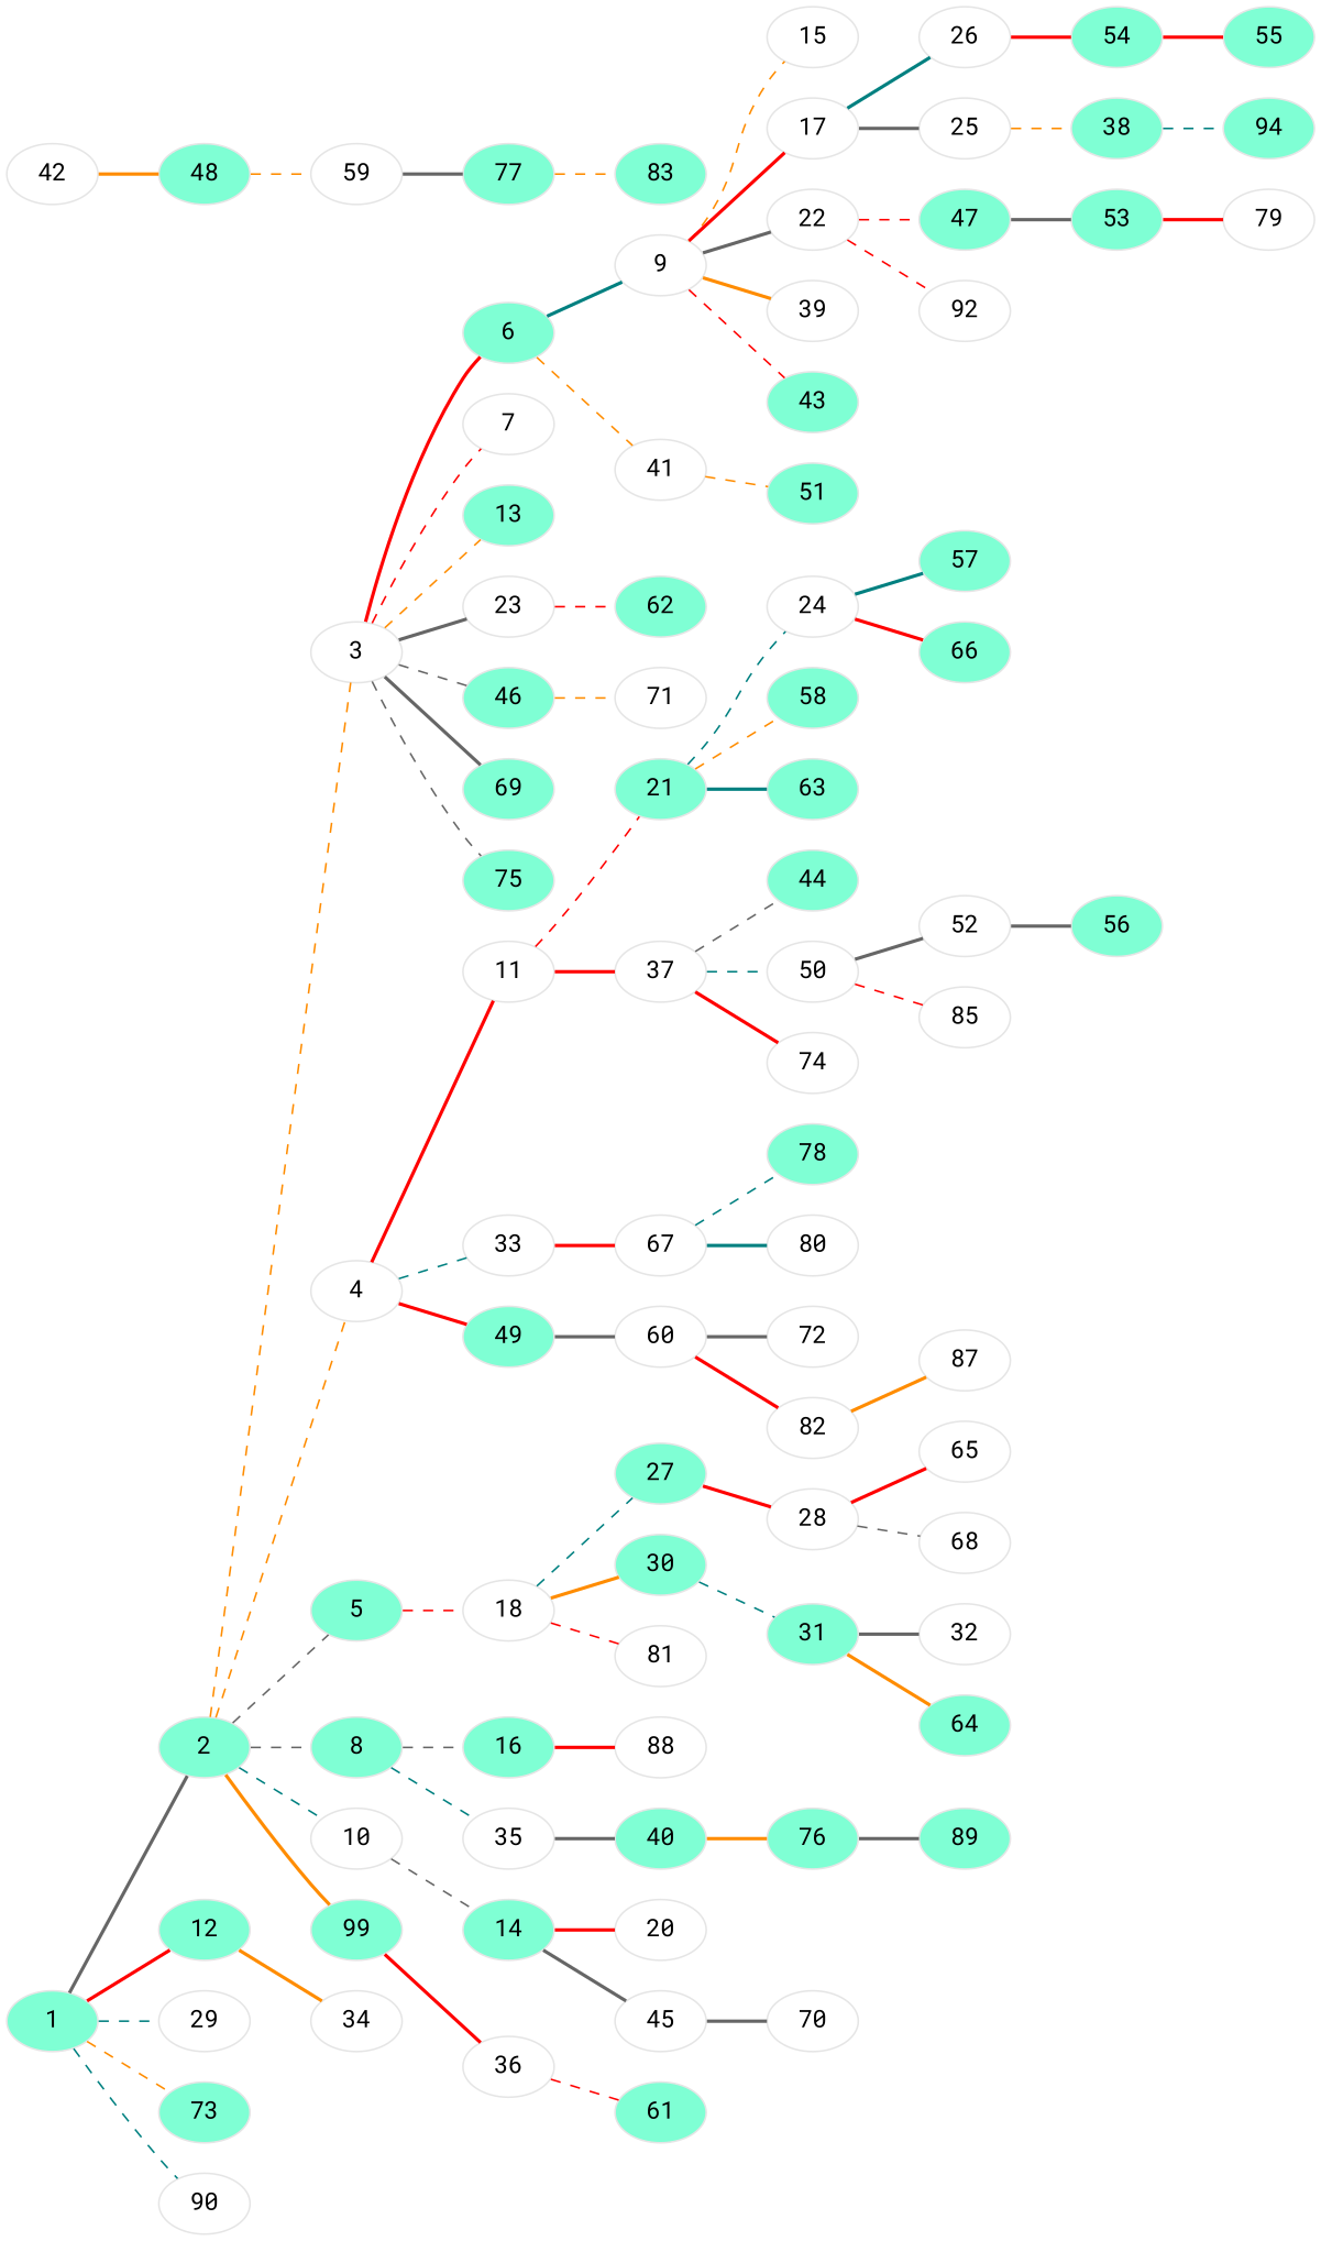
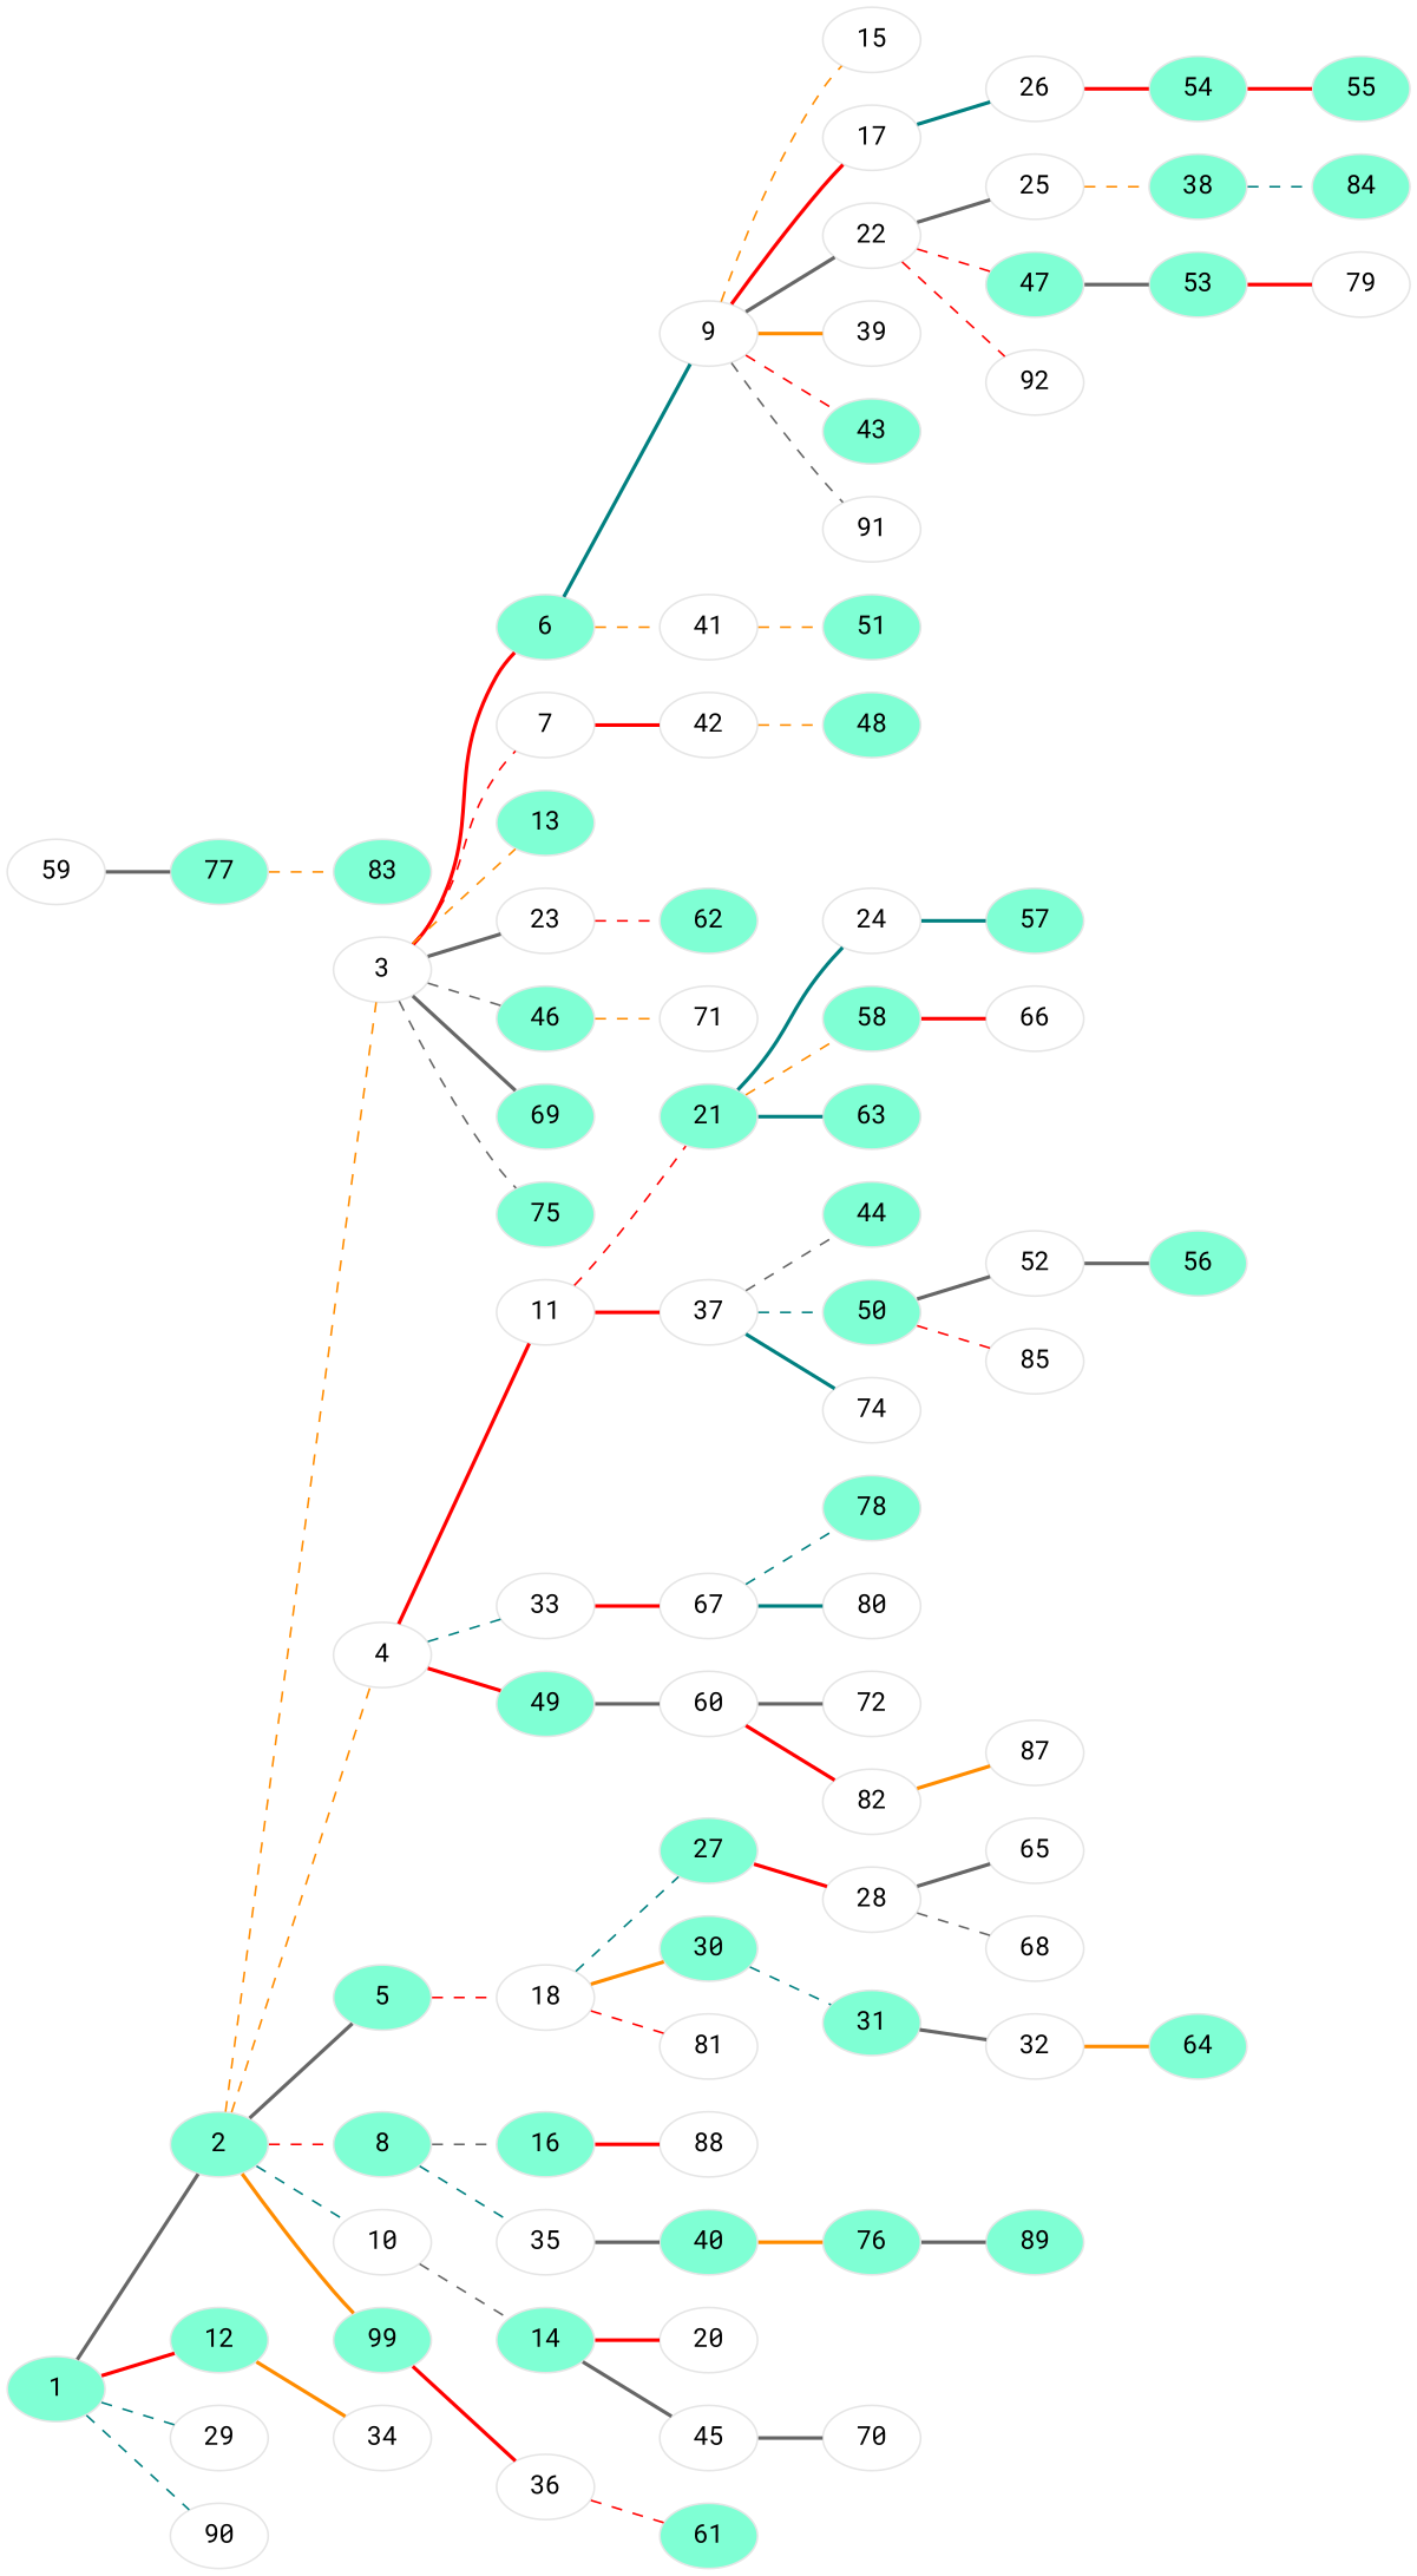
  graph {
    fontname="Roboto Mono"
    rankdir=LR
    node [color=gray90 fillcolor=white fontname="Roboto Mono" style=filled]
    edge [color=red fontname="Roboto Mono" style=bold]
    1 [fillcolor=aquamarine]
    2 [fillcolor=aquamarine]
    12 [fillcolor=aquamarine]
    29
-   73 [fillcolor=aquamarine]
    90
    3
    4
    5 [fillcolor=aquamarine]
    8 [fillcolor=aquamarine]
    10
    n12 [fillcolor=aquamarine label=99]
    34
    6 [fillcolor=aquamarine]
    7
    13 [fillcolor=aquamarine]
    23
    46 [fillcolor=aquamarine]
    69 [fillcolor=aquamarine]
    75 [fillcolor=aquamarine]
    11
    33
    49 [fillcolor=aquamarine]
    18
    16 [fillcolor=aquamarine]
    35
    14 [fillcolor=aquamarine]
    36
    9
    41
    42
    62 [fillcolor=aquamarine]
    71
    21 [fillcolor=aquamarine]
    37
    67
    60
    27 [fillcolor=aquamarine]
    30 [fillcolor=aquamarine]
    81
    15
    17
    22
    39
    43 [fillcolor=aquamarine]
+   91
    51 [fillcolor=aquamarine]
    48 [fillcolor=aquamarine]
    88
    40 [fillcolor=aquamarine]
    26
    25
    47 [fillcolor=aquamarine]
    92
    20
    45
    24
    58 [fillcolor=aquamarine]
    63 [fillcolor=aquamarine]
    44 [fillcolor=aquamarine]
-   50
+   50 [fillcolor=aquamarine]
    74
    70
    54 [fillcolor=aquamarine]
    28
    31 [fillcolor=aquamarine]
    61 [fillcolor=aquamarine]
    57 [fillcolor=aquamarine]
-   66 [fillcolor=aquamarine]
+   66
    38 [fillcolor=aquamarine]
    53 [fillcolor=aquamarine]
-   84 [fillcolor=aquamarine label=94]
+   84 [fillcolor=aquamarine]
    55 [fillcolor=aquamarine]
    65
    68
    32
    64 [fillcolor=aquamarine]
    78 [fillcolor=aquamarine]
    80
    76 [fillcolor=aquamarine]
    52
    85
    89 [fillcolor=aquamarine]
    59
    79
    77 [fillcolor=aquamarine]
    72
    82
    56 [fillcolor=aquamarine]
    83 [fillcolor=aquamarine]
    87
    1 -- 2 [color=gray40]
    1 -- 12
    1 -- 29 [color=teal style=dashed]
-   1 -- 73 [color=darkorange style=dashed]
    1 -- 90 [color=teal style=dashed]
    2 -- 3 [color=darkorange style=dashed]
    2 -- 4 [color=darkorange style=dashed]
-   2 -- 5 [color=gray40 style=dashed]
-   2 -- 8 [color=gray40 style=dashed]
+   2 -- 5 [color=gray40]
+   2 -- 8 [style=dashed]
    2 -- 10 [color=teal style=dashed]
    2 -- n12 [color=darkorange]
    12 -- 34 [color=darkorange]
    3 -- 6
    3 -- 7 [style=dashed]
    3 -- 13 [color=darkorange style=dashed]
    3 -- 23 [color=gray40]
    3 -- 46 [color=gray40 style=dashed]
    3 -- 69 [color=gray40]
    3 -- 75 [color=gray40 style=dashed]
    4 -- 11
    4 -- 33 [color=teal style=dashed]
    4 -- 49
    5 -- 18 [style=dashed]
    8 -- 16 [color=gray40 style=dashed]
    8 -- 35 [color=teal style=dashed]
    10 -- 14 [color=gray40 style=dashed]
    n12 -- 36
    6 -- 9 [color=teal]
    6 -- 41 [color=darkorange style=dashed]
+   7 -- 42
    23 -- 62 [style=dashed]
    46 -- 71 [color=darkorange style=dashed]
    11 -- 21 [style=dashed]
    11 -- 37
    33 -- 67
    49 -- 60 [color=gray40]
    18 -- 27 [color=teal style=dashed]
    18 -- 30 [color=darkorange]
    18 -- 81 [style=dashed]
    16 -- 88
    35 -- 40 [color=gray40]
    14 -- 20
    14 -- 45 [color=gray40]
    36 -- 61 [style=dashed]
    9 -- 15 [color=darkorange style=dashed]
    9 -- 17
    9 -- 22 [color=gray40]
    9 -- 39 [color=darkorange]
    9 -- 43 [style=dashed]
+   9 -- 91 [color=gray40 style=dashed]
    41 -- 51 [color=darkorange style=dashed]
-   42 -- 48 [color=darkorange]
-   21 -- 24 [color=teal style=dashed]
+   42 -- 48 [color=darkorange style=dashed]
+   21 -- 24 [color=teal]
    21 -- 58 [color=darkorange style=dashed]
    21 -- 63 [color=teal]
    37 -- 44 [color=gray40 style=dashed]
    37 -- 50 [color=teal style=dashed]
-   37 -- 74
+   37 -- 74 [color=teal]
    67 -- 78 [color=teal style=dashed]
    67 -- 80 [color=teal]
    60 -- 72 [color=gray40]
    60 -- 82
    27 -- 28
    30 -- 31 [color=teal style=dashed]
    17 -- 26 [color=teal]
-   17 -- 25 [color=gray40]
+   22 -- 25 [color=gray40]
    22 -- 47 [style=dashed]
    22 -- 92 [style=dashed]
-   48 -- 59 [color=darkorange style=dashed]
    40 -- 76 [color=darkorange]
    26 -- 54
    25 -- 38 [color=darkorange style=dashed]
    47 -- 53 [color=gray40]
    45 -- 70 [color=gray40]
    24 -- 57 [color=teal]
-   24 -- 66
+   58 -- 66
    50 -- 52 [color=gray40]
    50 -- 85 [style=dashed]
    54 -- 55
-   28 -- 65
+   28 -- 65 [color=gray40]
    28 -- 68 [color=gray40 style=dashed]
    31 -- 32 [color=gray40]
    38 -- 84 [color=teal style=dashed]
    53 -- 79
-   31 -- 64 [color=darkorange]
+   32 -- 64 [color=darkorange]
    76 -- 89 [color=gray40]
    52 -- 56 [color=gray40]
    59 -- 77 [color=gray40]
    77 -- 83 [color=darkorange style=dashed]
    82 -- 87 [color=darkorange]
  }
